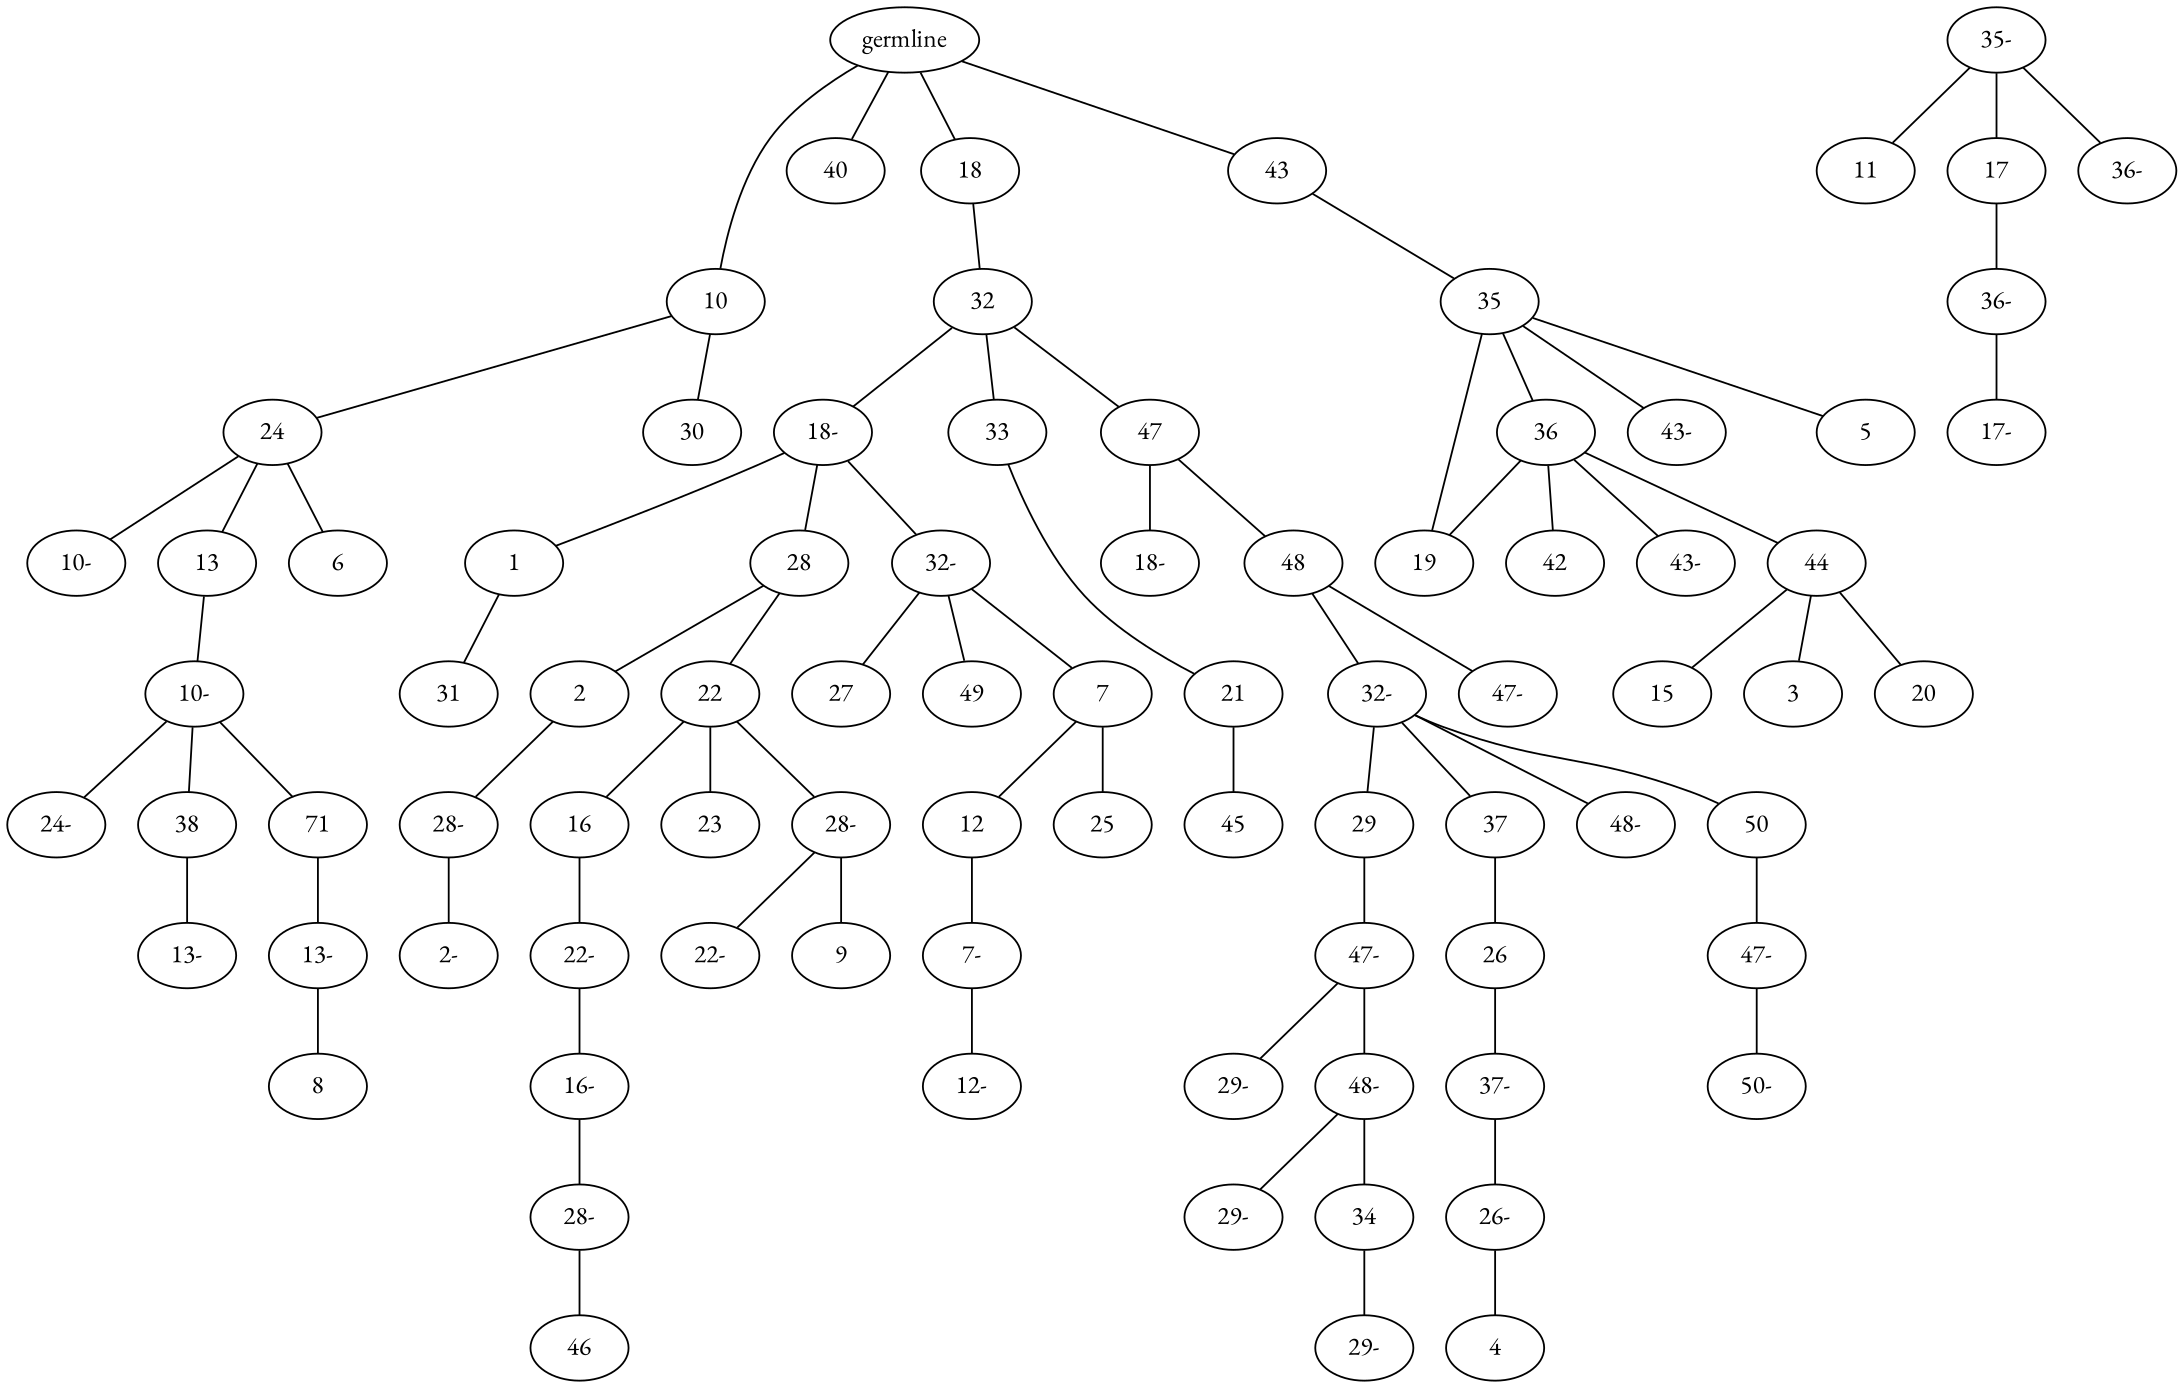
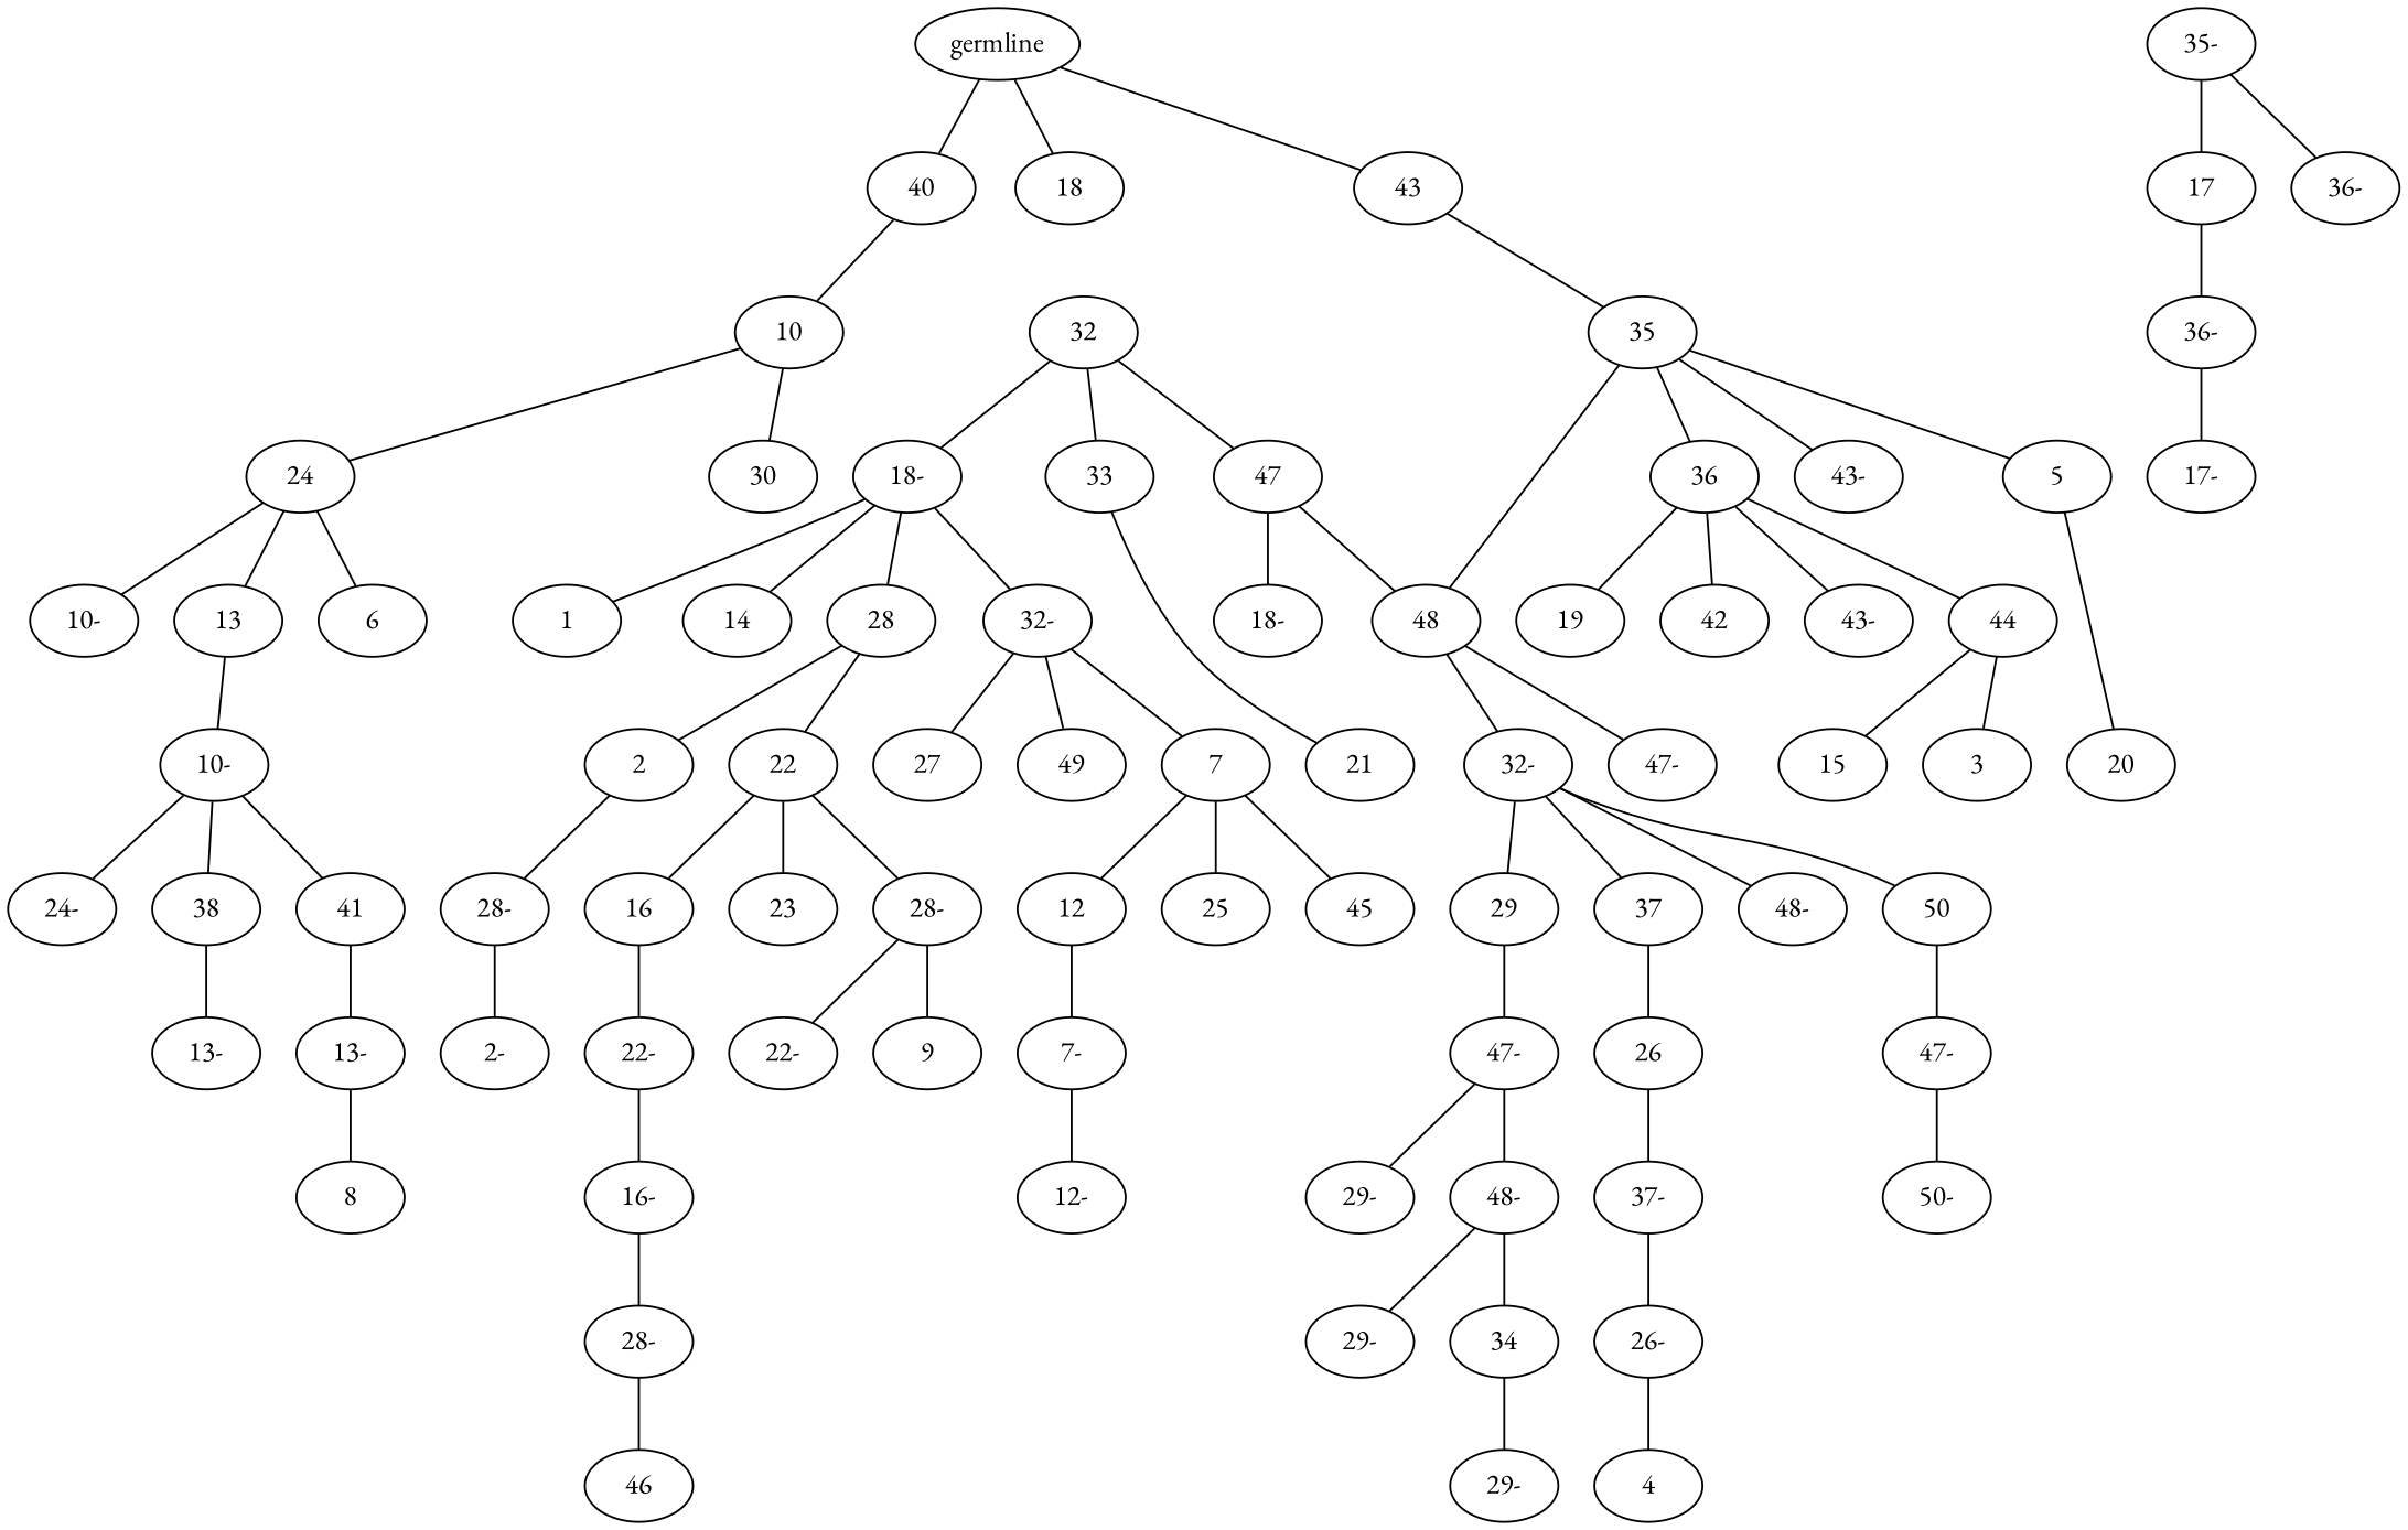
  graph {
    fontname="EB Garamond"
    node [fontname="EB Garamond"]
    edge [fontname="EB Garamond"]
    n1 [label=germline]
    n2 [label=10]
    n3 [label=18]
    n4 [label=40]
    n5 [label=43]
    n6 [label=24]
    n7 [label=30]
    n8 [label=32]
    n9 [label=35]
    n10 [label="10-"]
    n11 [label=13]
    n12 [label=6]
    n13 [label="10-"]
    n14 [label="24-"]
    n15 [label=38]
-   n16 [label=71]
+   n16 [label=41]
    n17 [label="13-"]
    n18 [label="13-"]
    n19 [label=8]
    n20 [label="18-"]
    n21 [label=33]
    n22 [label=47]
    n23 [label=1]
+   n24 [label=14]
    n25 [label=28]
    n26 [label="32-"]
    n27 [label=21]
    n28 [label="18-"]
    n29 [label=48]
-   n30 [label=31]
    n31 [label=2]
    n32 [label=22]
    n33 [label=27]
    n34 [label=49]
    n35 [label=7]
    n36 [label="28-"]
    n37 [label=16]
    n38 [label=23]
    n39 [label="28-"]
    n40 [label="2-"]
    n41 [label="22-"]
    n42 [label="22-"]
    n43 [label=9]
    n44 [label="16-"]
    n45 [label="28-"]
    n46 [label=46]
    n47 [label=12]
    n48 [label=25]
    n49 [label="7-"]
    n50 [label="12-"]
    n51 [label=45]
    n52 [label="32-"]
    n53 [label="47-"]
    n54 [label=29]
    n55 [label=37]
    n56 [label="48-"]
    n57 [label=50]
    n58 [label="47-"]
    n59 [label=26]
    n60 [label="47-"]
    n61 [label="29-"]
    n62 [label="48-"]
    n63 [label="29-"]
    n64 [label=34]
    n65 [label="29-"]
    n66 [label="37-"]
    n67 [label="26-"]
    n68 [label=4]
    n69 [label="50-"]
    n70 [label=19]
    n71 [label=36]
    n72 [label="43-"]
    n73 [label=5]
    n74 [label=42]
    n75 [label="43-"]
    n76 [label=44]
    n77 [label="35-"]
-   n78 [label=11]
    n79 [label=17]
    n80 [label="36-"]
    n81 [label=15]
    n82 [label=20]
    n83 [label=3]
    n84 [label="36-"]
    n85 [label="17-"]
-   n1 -- n2
+   n4 -- n2
    n1 -- n3
    n1 -- n4
    n1 -- n5
    n2 -- n6
    n2 -- n7
-   n3 -- n8
    n5 -- n9
    n6 -- n10
    n6 -- n11
    n6 -- n12
    n8 -- n20
    n8 -- n21
    n8 -- n22
-   n9 -- n70
+   n9 -- n29
    n9 -- n71
    n9 -- n72
    n9 -- n73
    n11 -- n13
    n13 -- n14
    n13 -- n15
    n13 -- n16
    n15 -- n17
    n16 -- n18
    n18 -- n19
    n20 -- n23
+   n20 -- n24
    n20 -- n25
    n20 -- n26
    n21 -- n27
    n22 -- n28
    n22 -- n29
-   n23 -- n30
    n25 -- n31
    n25 -- n32
    n26 -- n33
    n26 -- n34
    n26 -- n35
-   n27 -- n51
+   n35 -- n51
    n29 -- n52
    n29 -- n53
    n31 -- n36
    n32 -- n37
    n32 -- n38
    n32 -- n39
    n35 -- n47
    n35 -- n48
    n36 -- n40
    n37 -- n41
    n39 -- n42
    n39 -- n43
    n41 -- n44
    n44 -- n45
    n45 -- n46
    n47 -- n49
    n49 -- n50
    n52 -- n54
    n52 -- n55
    n52 -- n56
    n52 -- n57
    n54 -- n58
    n55 -- n59
    n57 -- n60
    n58 -- n61
    n58 -- n62
    n59 -- n66
    n60 -- n69
    n62 -- n63
    n62 -- n64
    n64 -- n65
    n66 -- n67
    n67 -- n68
    n71 -- n70
    n71 -- n74
    n71 -- n75
    n71 -- n76
    n76 -- n81
-   n76 -- n82
+   n73 -- n82
    n76 -- n83
-   n77 -- n78
    n77 -- n79
    n77 -- n80
    n79 -- n84
    n84 -- n85
  }
